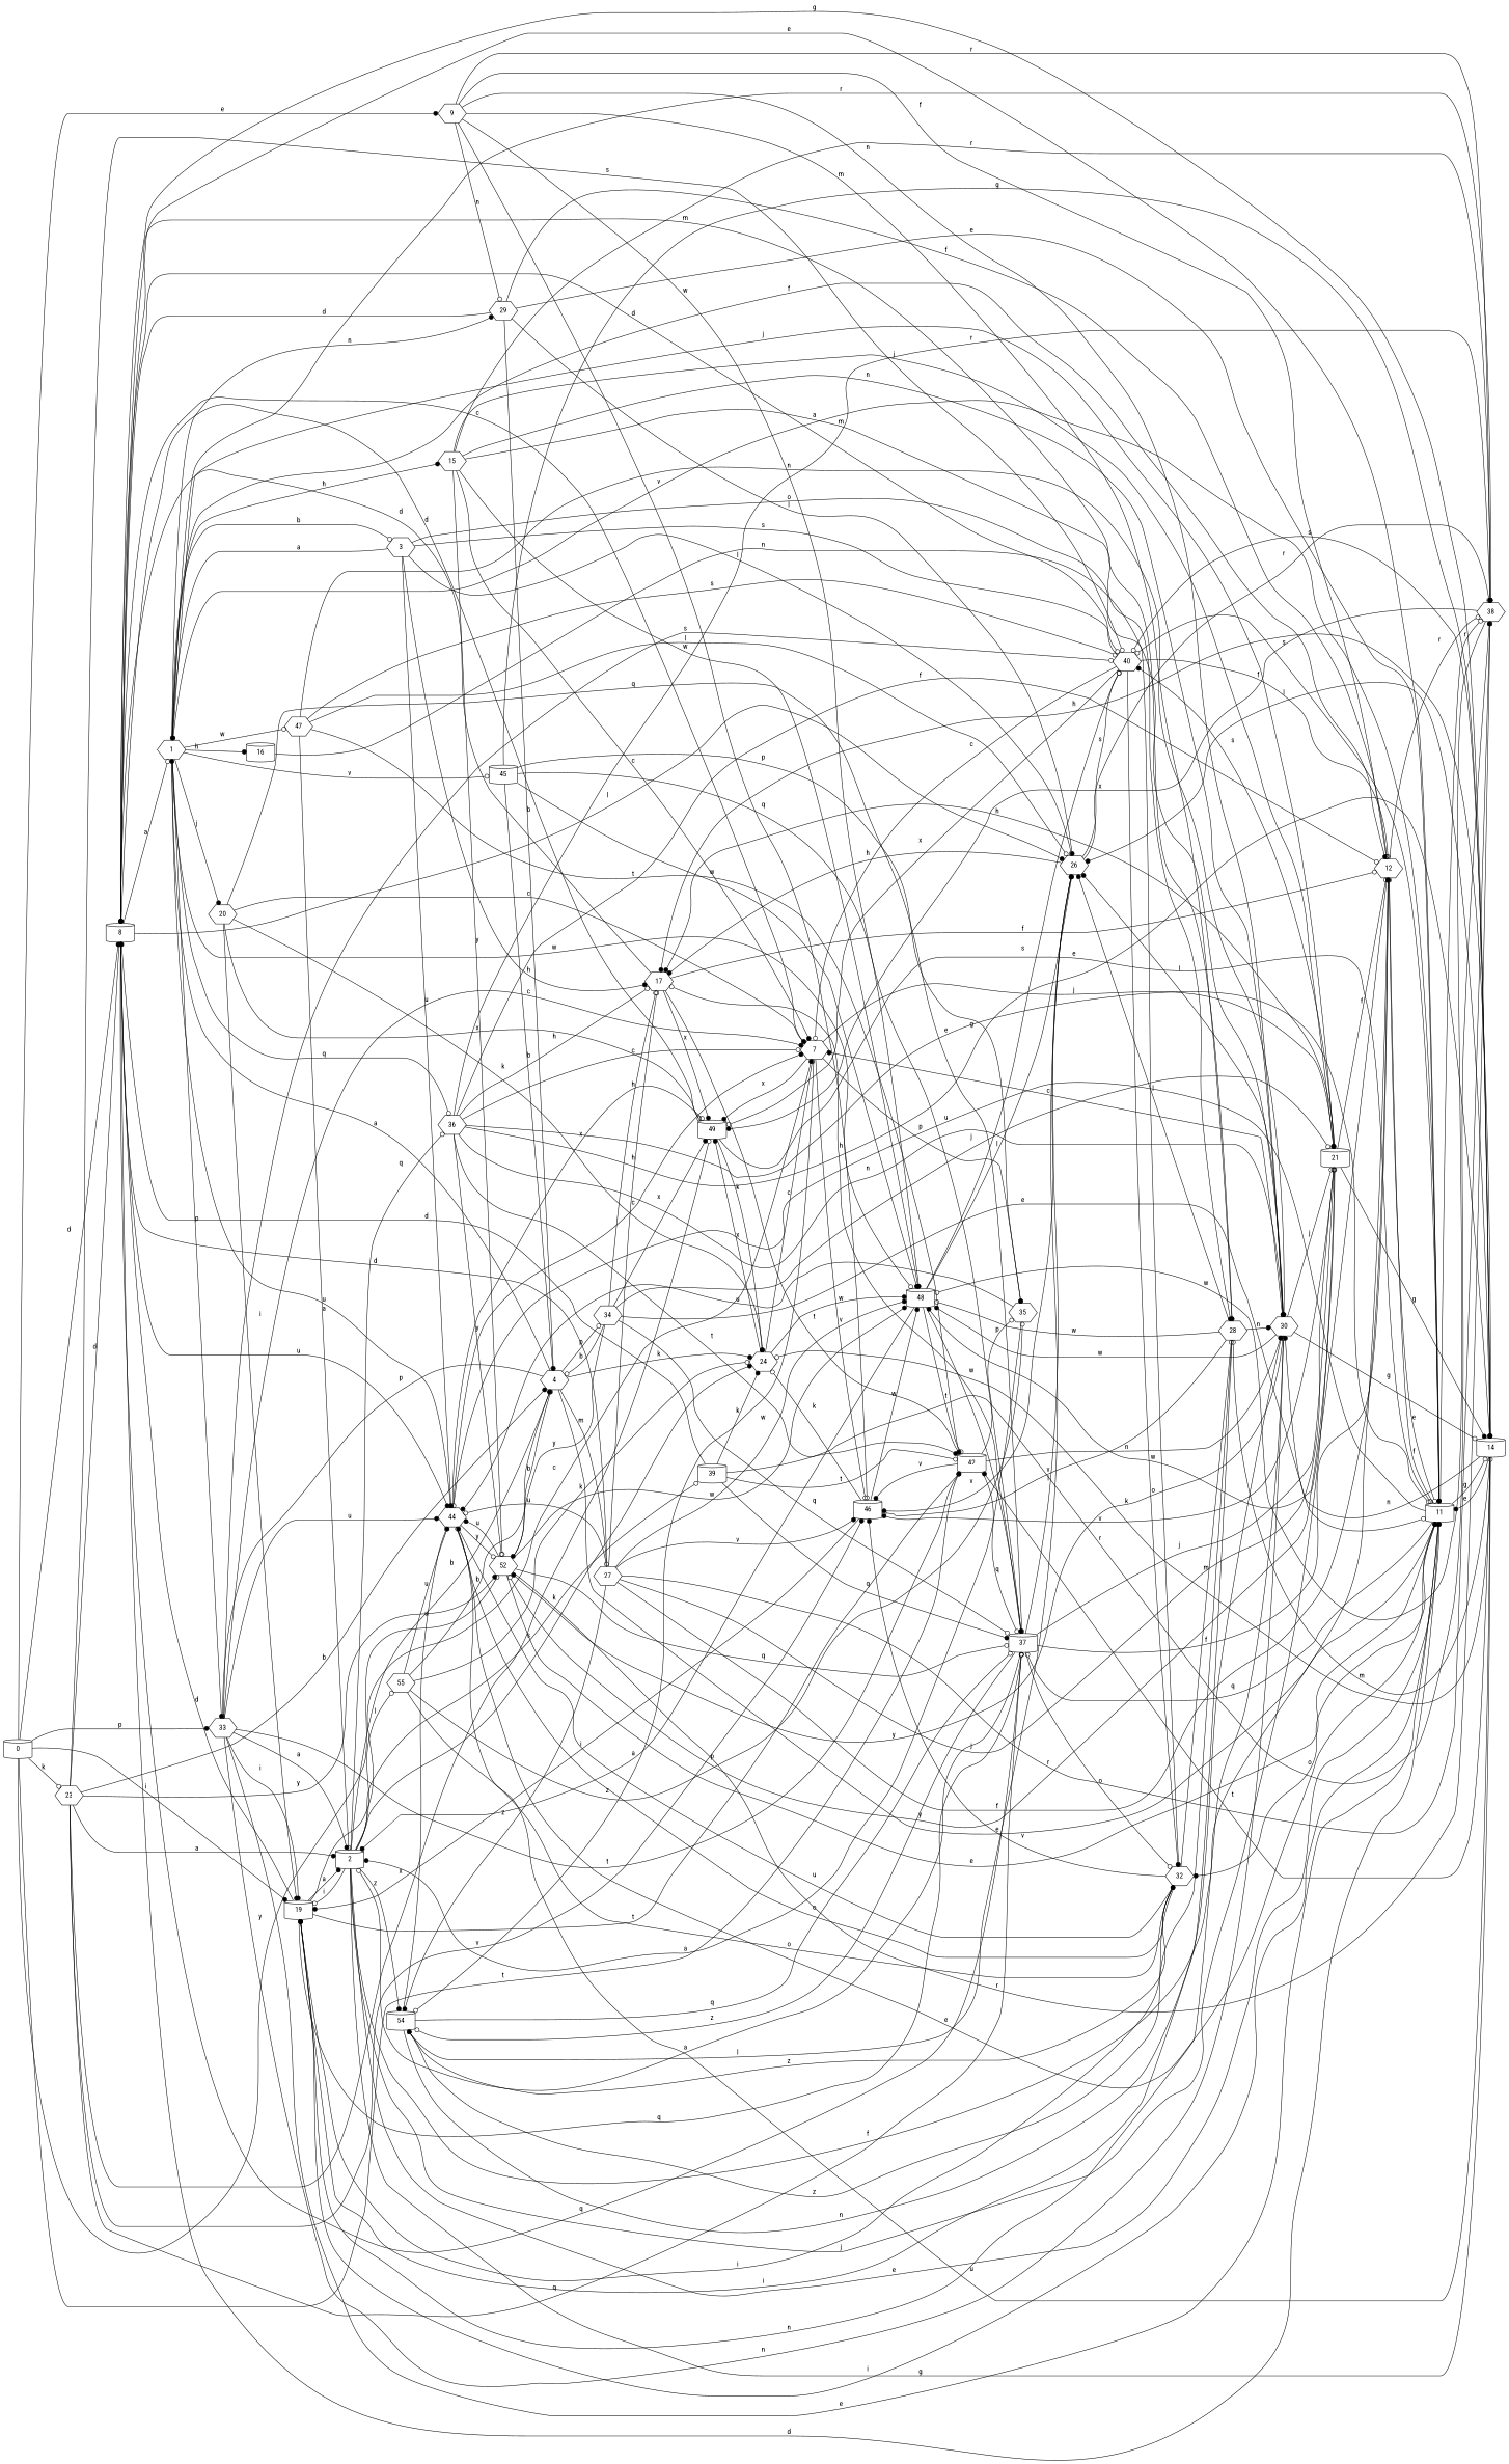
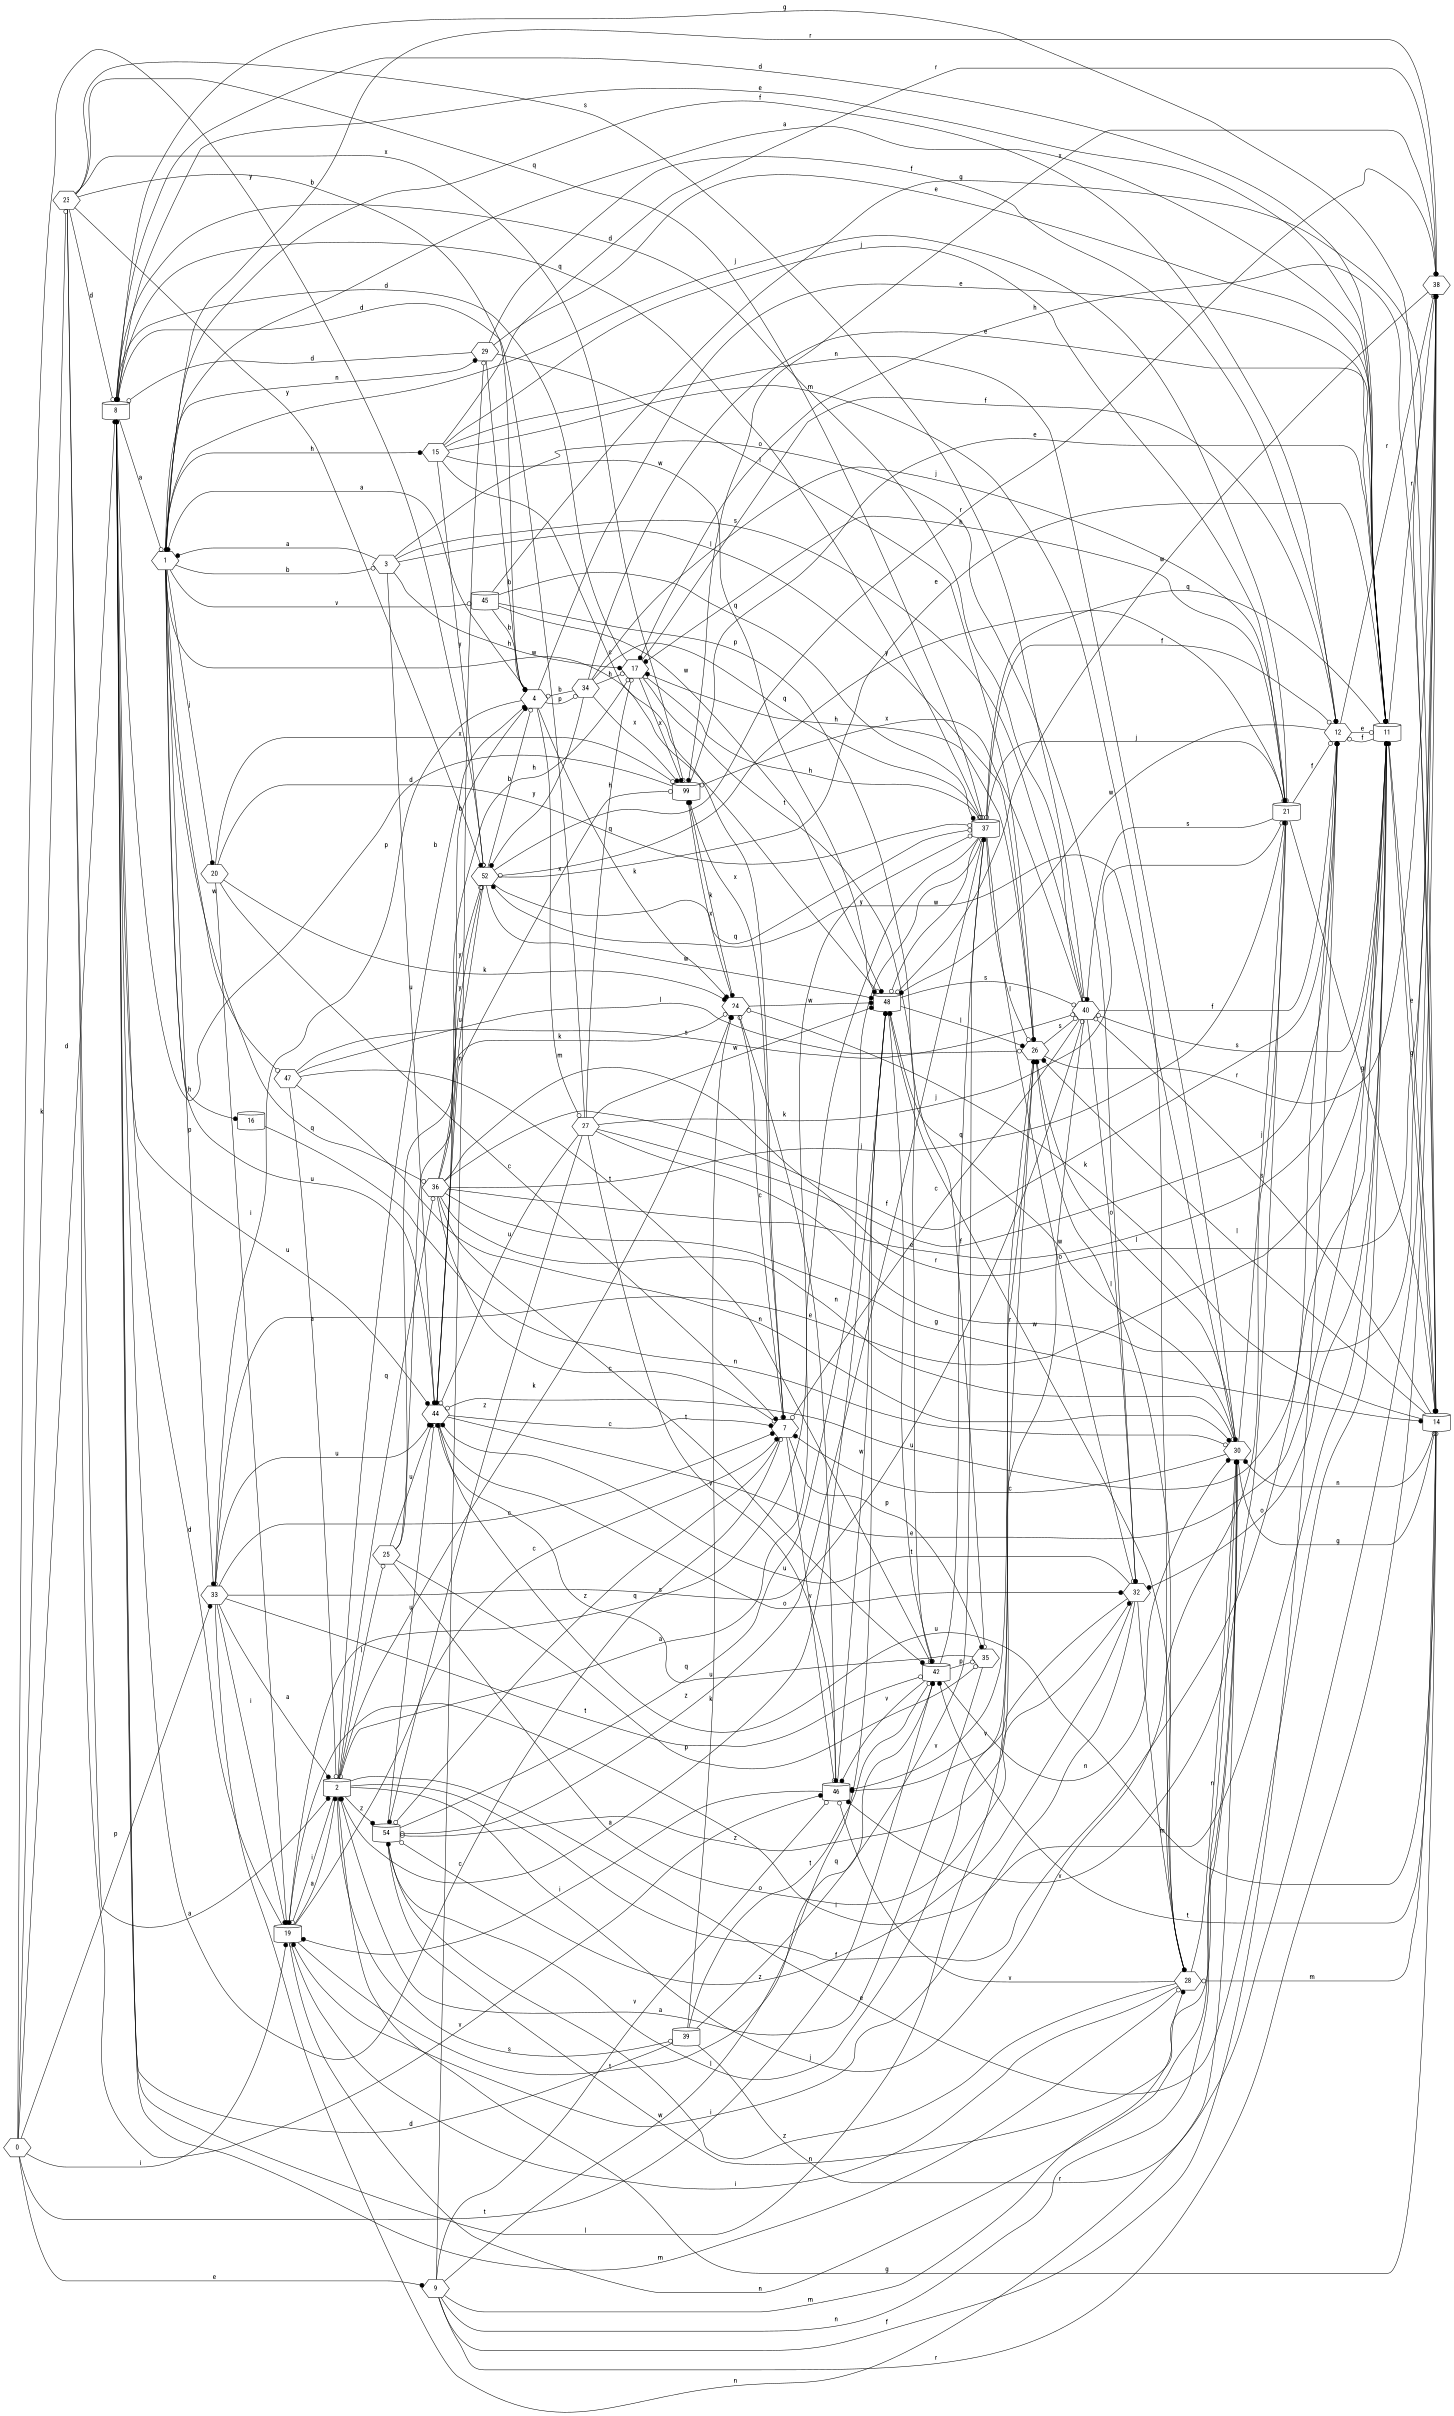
  strict digraph {
    fontname="Roboto Condensed"
    rankdir=LR
    node [fontname="Roboto Condensed" shape=hexagon]
    edge [arrowhead=odot fontname="Roboto Condensed"]
-   0 [shape=cylinder]
+   0
    8 [shape=cylinder]
    9
    19 [shape=cylinder]
    23
    33
    42 [shape=cylinder]
    52
    1
    44
    11 [shape=cylinder]
    14 [shape=cylinder]
    26
    7
    28
    37 [shape=cylinder]
    12
    29
    38
    48 [shape=cylinder]
    46 [shape=cylinder]
    30
    2 [shape=cylinder]
    4
    40
-   49 [shape=cylinder]
+   49 [shape=cylinder label=99]
    35
    3
    15
    16 [shape=cylinder]
    20
    21 [shape=cylinder]
    36
    45 [shape=cylinder]
    47
    17
    32
    24
-   25 [label=55]
+   25
    39 [shape=cylinder]
    54 [shape=cylinder]
    27
    34
    0 -> 8 [arrowhead=dot label=d]
    0 -> 9 [arrowhead=dot label=e]
    0 -> 19 [arrowhead=dot label=i]
    0 -> 23 [label=k]
    0 -> 33 [arrowhead=dot label=p]
    0 -> 42 [label=t]
    0 -> 52 [label=y]
    8 -> 1 [label=a]
    8 -> 44 [arrowhead=dot label=u]
    8 -> 11 [arrowhead=dot label=e]
    8 -> 14 [arrowhead=dot label=g]
    8 -> 26 [arrowhead=dot label=l]
    8 -> 7 [label=c]
    8 -> 28 [label=m]
    8 -> 37 [label=q]
    9 -> 28 [arrowhead=dot label=m]
    9 -> 12 [label=f]
    9 -> 29 [label=n]
    9 -> 38 [label=r]
    9 -> 48 [arrowhead=dot label=w]
    9 -> 46 [label=v]
    9 -> 30 [arrowhead=dot label=n]
    19 -> 8 [label=d]
    19 -> 42 [arrowhead=dot label=t]
    19 -> 7 [arrowhead=dot label=c]
    19 -> 37 [label=q]
    19 -> 30 [label=n]
    19 -> 2 [arrowhead=dot label=a]
    23 -> 8 [label=d]
    23 -> 52 [arrowhead=dot label=y]
    23 -> 37 [label=q]
    23 -> 46 [arrowhead=dot label=v]
    23 -> 2 [arrowhead=dot label=a]
    23 -> 4 [arrowhead=dot label=b]
    23 -> 40 [label=s]
    23 -> 49 [label=x]
    33 -> 19 [arrowhead=dot label=i]
    33 -> 42 [label=t]
    33 -> 44 [arrowhead=dot label=u]
    33 -> 11 [arrowhead=dot label=e]
    33 -> 7 [arrowhead=dot label=c]
    33 -> 30 [label=n]
    33 -> 2 [arrowhead=dot label=a]
    33 -> 40 [label=s]
    42 -> 37 [label=q]
    42 -> 46 [arrowhead=dot label=v]
    42 -> 30 [arrowhead=dot label=n]
    42 -> 35 [label=p]
    52 -> 44 [arrowhead=dot label=u]
    52 -> 11 [label=e]
    52 -> 37 [label=q]
    52 -> 38 [label=r]
    52 -> 48 [arrowhead=dot label=w]
    52 -> 4 [label=b]
    1 -> 33 [arrowhead=dot label=p]
    1 -> 44 [label=u]
    1 -> 12 [arrowhead=dot label=f]
    1 -> 29 [arrowhead=dot label=n]
    1 -> 38 [arrowhead=dot label=r]
    1 -> 48 [label=w]
    1 -> 3 [label=b]
    1 -> 15 [arrowhead=dot label=h]
    1 -> 16 [arrowhead=dot label=h]
    1 -> 20 [arrowhead=dot label=j]
    1 -> 21 [label=j]
    1 -> 36 [label=q]
    1 -> 45 [label=v]
    1 -> 47 [label=w]
    44 -> 52 [label=y]
    44 -> 11 [arrowhead=dot label=e]
    44 -> 7 [arrowhead=dot label=c]
    44 -> 49 [label=x]
    44 -> 32 [arrowhead=dot label=o]
    11 -> 8 [arrowhead=dot label=d]
    11 -> 19 [arrowhead=dot label=i]
    11 -> 1 [arrowhead=dot label=a]
    11 -> 44 [label=u]
    11 -> 14 [label=g]
    11 -> 37 [label=q]
    11 -> 12 [label=f]
    11 -> 38 [label=r]
    11 -> 40 [label=s]
    11 -> 32 [arrowhead=dot label=o]
    14 -> 42 [arrowhead=dot label=t]
    14 -> 44 [label=u]
    14 -> 11 [arrowhead=dot label=e]
    14 -> 26 [arrowhead=dot label=l]
    14 -> 28 [label=m]
    14 -> 30 [arrowhead=dot label=n]
    14 -> 40 [label=s]
    14 -> 17 [arrowhead=dot label=h]
    14 -> 24 [label=k]
    26 -> 38 [label=r]
    26 -> 46 [arrowhead=dot label=v]
    26 -> 40 [label=s]
    26 -> 17 [arrowhead=dot label=h]
    7 -> 46 [label=v]
    7 -> 49 [arrowhead=dot label=x]
    7 -> 35 [arrowhead=dot label=p]
-   7 -> 21 [arrowhead=dot label=j]
+   36 -> 21 [arrowhead=dot label=j]
    7 -> 54 [label=z]
    28 -> 19 [label=i]
    28 -> 26 [arrowhead=dot label=l]
    28 -> 48 [label=w]
    28 -> 46 [label=v]
    28 -> 30 [arrowhead=dot label=n]
    28 -> 54 [arrowhead=dot label=z]
    37 -> 26 [label=l]
    37 -> 12 [label=f]
-   48 -> 37 [label=w]
+   37 -> 48 [label=w]
    37 -> 2 [label=a]
    37 -> 21 [label=j]
    37 -> 17 [label=h]
    37 -> 32 [label=o]
    37 -> 54 [label=z]
    12 -> 11 [label=e]
    12 -> 38 [label=r]
    12 -> 48 [arrowhead=dot label=w]
    29 -> 8 [label=d]
    29 -> 11 [arrowhead=dot label=e]
    29 -> 26 [arrowhead=dot label=l]
    29 -> 12 [label=f]
    29 -> 4 [arrowhead=dot label=b]
    38 -> 48 [label=w]
    38 -> 49 [arrowhead=dot label=x]
    48 -> 42 [label=t]
    48 -> 26 [arrowhead=dot label=l]
    48 -> 2 [arrowhead=dot label=a]
    48 -> 40 [label=s]
    46 -> 19 [arrowhead=dot label=i]
    46 -> 48 [arrowhead=dot label=w]
    46 -> 24 [label=k]
    30 -> 52 [arrowhead=dot label=y]
    30 -> 14 [label=g]
    30 -> 26 [arrowhead=dot label=l]
    30 -> 7 [arrowhead=dot label=c]
    30 -> 48 [arrowhead=dot label=w]
    30 -> 21 [label=j]
    2 -> 19 [label=i]
    2 -> 11 [arrowhead=dot label=e]
    2 -> 14 [label=g]
    2 -> 12 [label=f]
    2 -> 4 [arrowhead=dot label=b]
    2 -> 21 [label=j]
    2 -> 36 [label=q]
    2 -> 24 [arrowhead=dot label=k]
    2 -> 25 [label=l]
    2 -> 39 [label=s]
    2 -> 54 [arrowhead=dot label=z]
    4 -> 33 [label=p]
    4 -> 1 [arrowhead=dot label=a]
    4 -> 11 [label=e]
    4 -> 24 [arrowhead=dot label=k]
    4 -> 27 [label=m]
    4 -> 34 [label=p]
    40 -> 8 [arrowhead=dot label=d]
    40 -> 7 [label=c]
    40 -> 12 [label=f]
    40 -> 49 [label=x]
    40 -> 32 [arrowhead=dot label=o]
+   40 -> 54 [label=z]
    49 -> 8 [arrowhead=dot label=d]
    49 -> 11 [label=e]
    49 -> 24 [arrowhead=dot label=k]
    35 -> 44 [arrowhead=dot label=u]
    35 -> 2 [arrowhead=dot label=a]
    3 -> 1 [arrowhead=dot label=a]
    3 -> 44 [arrowhead=dot label=u]
    3 -> 26 [label=l]
    3 -> 40 [label=s]
    3 -> 17 [arrowhead=dot label=h]
    3 -> 32 [label=o]
    15 -> 52 [label=y]
    15 -> 7 [arrowhead=dot label=c]
    15 -> 28 [arrowhead=dot label=m]
    15 -> 38 [label=r]
    15 -> 48 [arrowhead=dot label=w]
    15 -> 30 [arrowhead=dot label=n]
    15 -> 21 [arrowhead=dot label=j]
    16 -> 30 [label=n]
    20 -> 19 [arrowhead=dot label=i]
    20 -> 7 [arrowhead=dot label=c]
    20 -> 37 [label=q]
    20 -> 49 [label=x]
    20 -> 24 [arrowhead=dot label=k]
    21 -> 52 [label=y]
    21 -> 14 [arrowhead=dot label=g]
    21 -> 12 [label=f]
    21 -> 46 [arrowhead=dot label=v]
    21 -> 40 [arrowhead=dot label=s]
    21 -> 17 [arrowhead=dot label=h]
    36 -> 42 [arrowhead=dot label=t]
    36 -> 52 [label=y]
    36 -> 11 [label=e]
    36 -> 14 [arrowhead=dot label=g]
    36 -> 7 [label=c]
    36 -> 12 [label=f]
    36 -> 38 [arrowhead=dot label=r]
    36 -> 30 [label=n]
    36 -> 17 [label=h]
    45 -> 14 [arrowhead=dot label=g]
    45 -> 37 [arrowhead=dot label=q]
    45 -> 48 [arrowhead=dot label=w]
    45 -> 4 [label=b]
    45 -> 35 [label=p]
    47 -> 42 [label=t]
    47 -> 26 [label=l]
    47 -> 30 [arrowhead=dot label=n]
    47 -> 2 [label=a]
    47 -> 40 [label=s]
    17 -> 8 [label=d]
    17 -> 42 [arrowhead=dot label=t]
    17 -> 12 [label=f]
    17 -> 49 [arrowhead=dot label=x]
    32 -> 19 [arrowhead=dot label=i]
    32 -> 44 [arrowhead=dot label=u]
    32 -> 28 [label=m]
    32 -> 46 [arrowhead=dot label=v]
    32 -> 54 [label=z]
    24 -> 7 [label=c]
    24 -> 48 [arrowhead=dot label=w]
    24 -> 49 [arrowhead=dot label=x]
    25 -> 44 [arrowhead=dot label=u]
    25 -> 4 [arrowhead=dot label=b]
    25 -> 35 [label=p]
    25 -> 32 [arrowhead=dot label=o]
    25 -> 24 [label=k]
    39 -> 8 [label=d]
    39 -> 42 [label=t]
    39 -> 37 [arrowhead=dot label=q]
    39 -> 38 [arrowhead=dot label=r]
    39 -> 24 [arrowhead=dot label=k]
    54 -> 44 [label=u]
    54 -> 26 [arrowhead=dot label=l]
    54 -> 37 [label=q]
    54 -> 30 [arrowhead=dot label=n]
    27 -> 8 [arrowhead=dot label=d]
    27 -> 44 [label=u]
    27 -> 12 [arrowhead=dot label=f]
    27 -> 38 [label=r]
    27 -> 48 [arrowhead=dot label=w]
    27 -> 46 [arrowhead=dot label=v]
    27 -> 21 [label=j]
    27 -> 17 [label=h]
    27 -> 54 [arrowhead=dot label=z]
    34 -> 52 [arrowhead=dot label=y]
    34 -> 11 [label=e]
    34 -> 37 [label=q]
    34 -> 4 [label=b]
    34 -> 49 [arrowhead=dot label=x]
    34 -> 21 [label=j]
    34 -> 17 [label=h]
  }
